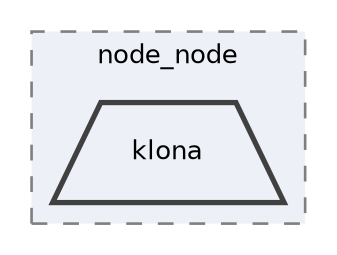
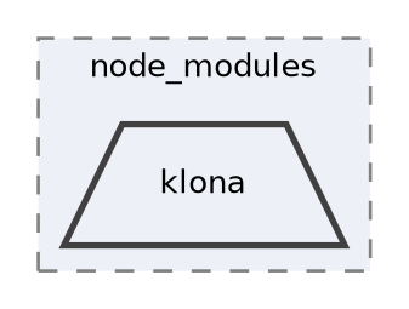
  digraph {
    compound=true
    n1 [color=grey25 fillcolor="#edf0f7" fontname=Helvetica fontsize=10 height=0.2 label=klona shape=trapezium style="filled,bold" width=0.4]
    subgraph cluster_1 {
      bgcolor="#edf0f7"
      fontname=Helvetica
      fontsize=10
-     label=node_node
+     label=node_modules
      pencolor=grey50
      style="filled,dashed"
      n1
    }
  }
